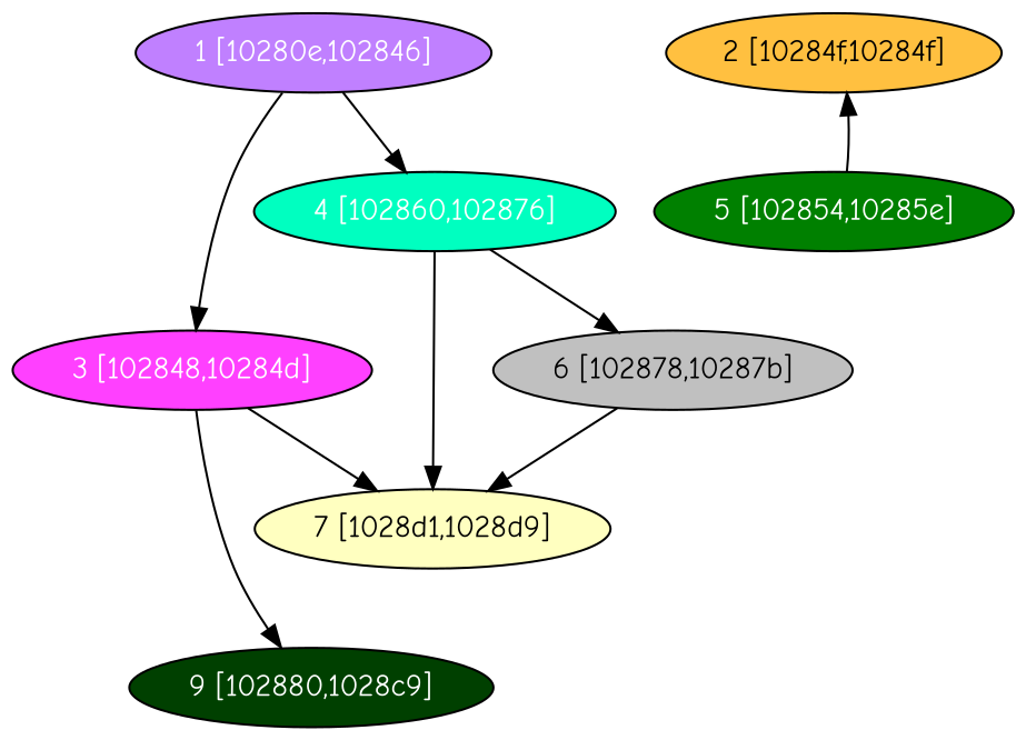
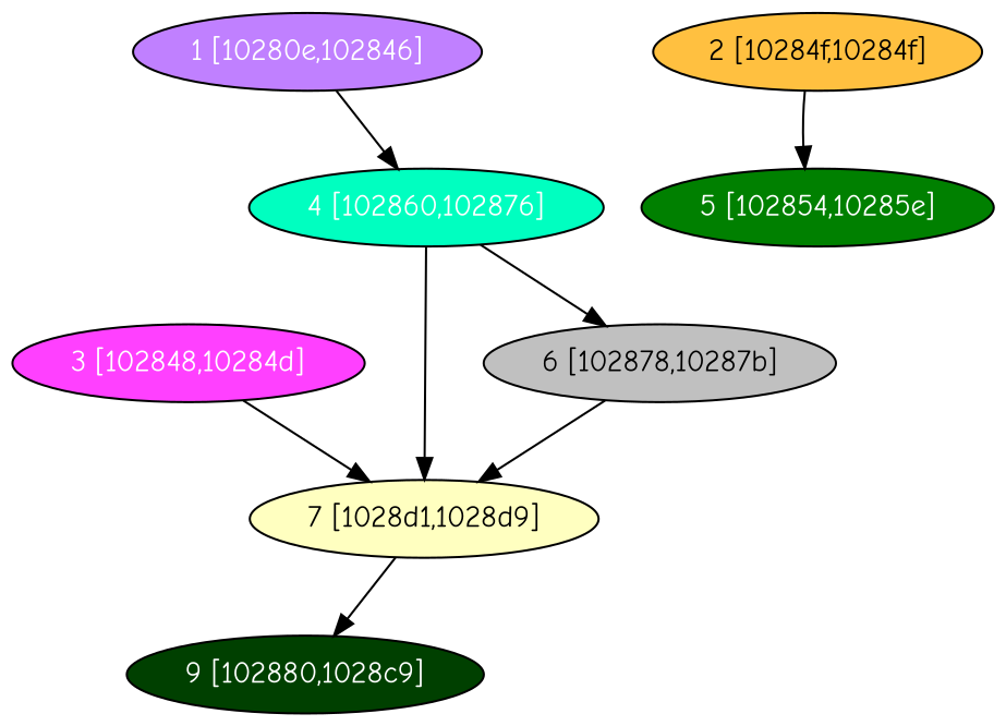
  digraph {
    fontname="Comic Neue"
    node [fontcolor="#ffffff" fontname="Comic Neue" shape=oval style=filled]
    edge [fontname="Comic Neue"]
    n1 [fillcolor="#C080FF" label="1 [10280e,102846]"]
    n2 [fillcolor="#FF40FF" label="3 [102848,10284d]"]
    n3 [fillcolor="#00FFC0" label="4 [102860,102876]"]
    n4 [fillcolor="#FFC040" fontcolor="#000000" label="2 [10284f,10284f]"]
    n5 [fillcolor="#008000" label="5 [102854,10285e]"]
    n6 [fillcolor="#FFFFC0" fontcolor="#000000" label="7 [1028d1,1028d9]"]
    n7 [fillcolor="#C0C0C0" fontcolor="#000000" label="6 [102878,10287b]"]
    n8 [fillcolor="#004000" label="9 [102880,1028c9]"]
-   n1 -> n2
    n1 -> n3
    n2 -> n6
    n3 -> n6
    n3 -> n7
-   n5 -> n4
-   n2 -> n8
+   n4 -> n5
+   n6 -> n8
    n7 -> n6
  }
